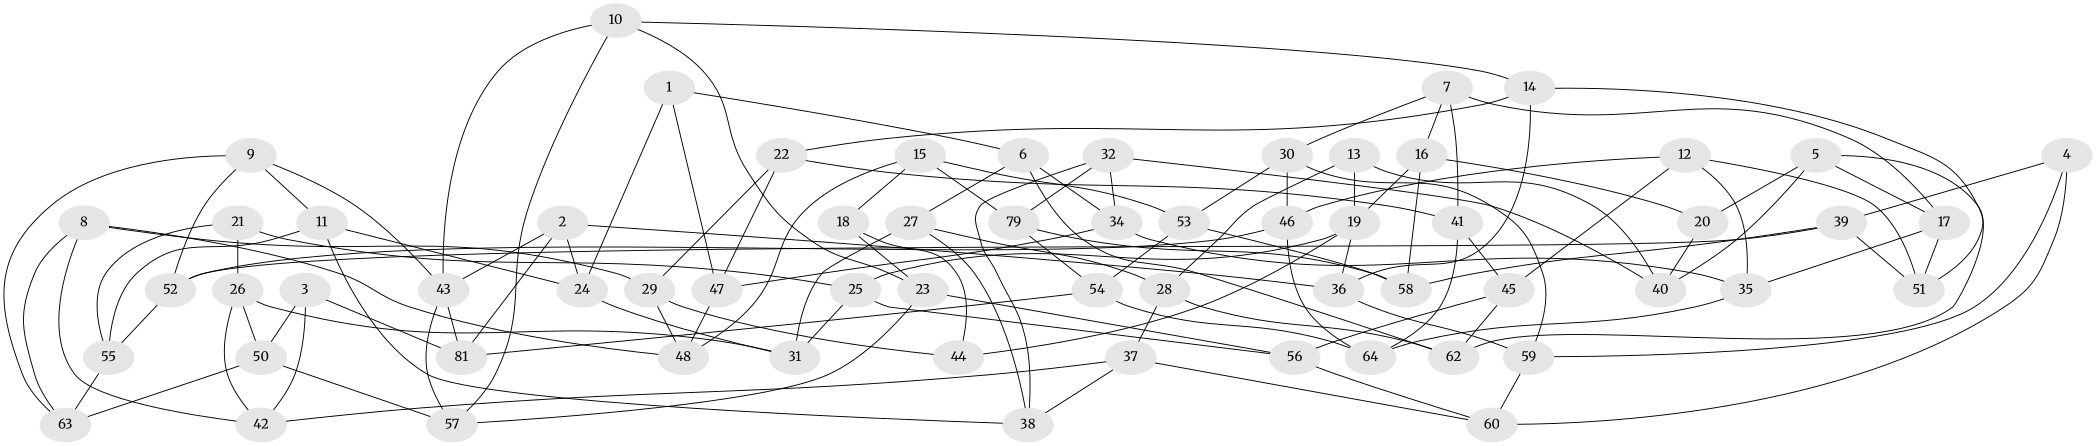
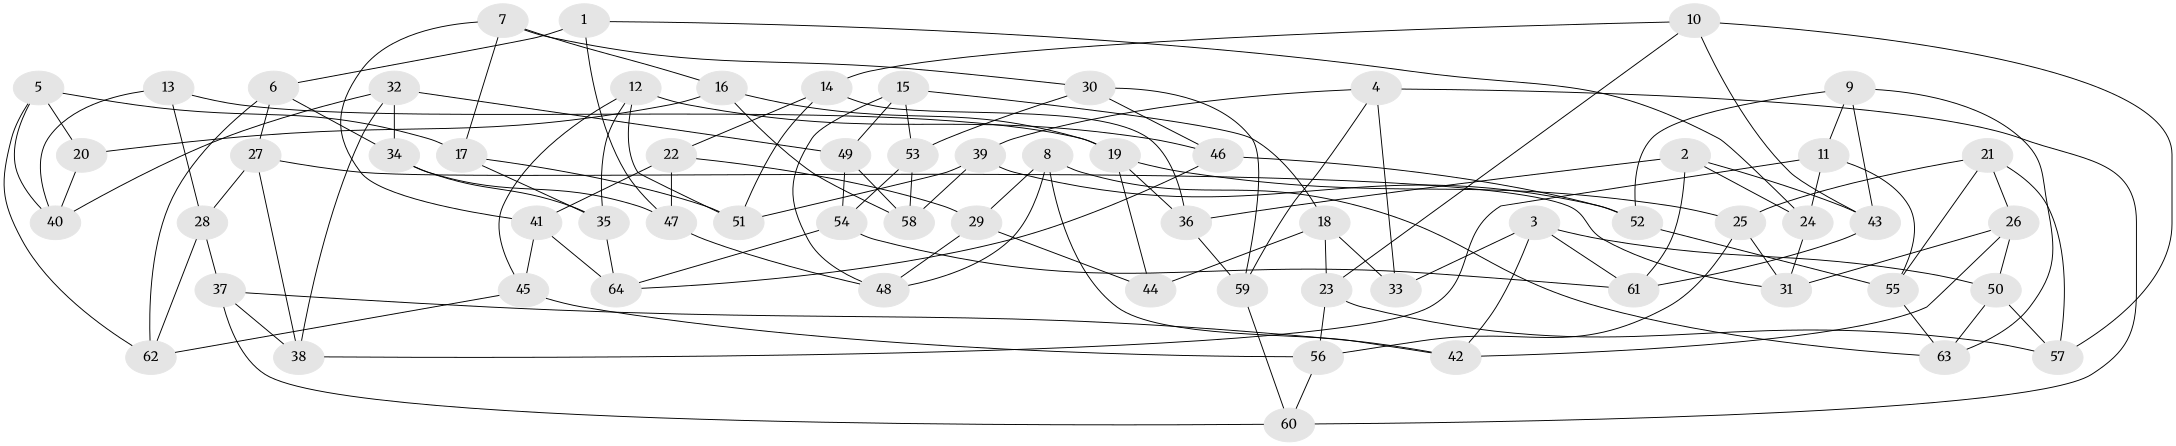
  graph {
    fontname=Merriweather
    node [color=gray90 fontname=Merriweather style=filled]
    edge [fontname=Merriweather]
    1
    6
    24
    47
    62
    27
    34
    13
    40
    19
    28
    31
    48
    2
    36
    43
-   61 [label=81]
+   61
    59
    3
+   33
    42
    50
    63
    57
    4
    39
    60
    52
    51
    58
    5
    17
    20
    35
    38
    7
    16
    30
    41
    46
    53
    45
    64
    8
    29
    44
    9
    11
    55
    10
    14
    23
    22
    56
    12
    25
    37
    15
    18
-   49 [label=79]
+   49
    54
    21
    26
    32
    1 -- 6
    1 -- 24
    1 -- 47
    6 -- 62
    6 -- 27
    6 -- 34
    24 -- 31
    47 -- 48
    27 -- 28
    27 -- 31
    27 -- 38
    34 -- 47
    34 -- 35
    13 -- 40
    13 -- 19
    13 -- 28
    19 -- 36
    19 -- 44
    19 -- 25
    28 -- 62
    28 -- 37
    2 -- 24
    2 -- 36
    2 -- 43
    2 -- 61
    36 -- 59
    43 -- 61
    59 -- 60
    3 -- 61
+   3 -- 33
    3 -- 42
    3 -- 50
    50 -- 63
    50 -- 57
    4 -- 59
+   4 -- 33
    4 -- 39
    4 -- 60
    39 -- 52
    39 -- 51
    39 -- 58
    52 -- 55
    5 -- 62
    5 -- 40
    5 -- 17
    5 -- 20
    17 -- 51
    17 -- 35
    20 -- 40
    35 -- 64
    7 -- 17
    7 -- 16
    7 -- 30
    7 -- 41
    16 -- 19
    16 -- 58
    16 -- 20
    30 -- 59
    30 -- 46
    30 -- 53
    41 -- 45
    41 -- 64
    46 -- 52
    46 -- 64
    53 -- 58
    53 -- 54
    45 -- 62
    45 -- 56
    8 -- 48
    8 -- 42
    8 -- 63
    8 -- 29
    29 -- 48
    29 -- 44
    9 -- 43
    9 -- 63
    9 -- 52
    9 -- 11
    11 -- 24
    11 -- 38
    11 -- 55
    55 -- 63
    10 -- 43
    10 -- 57
    10 -- 14
    10 -- 23
    14 -- 36
    14 -- 51
    14 -- 22
    23 -- 57
    23 -- 56
    22 -- 47
    22 -- 41
    22 -- 29
    56 -- 60
    12 -- 51
    12 -- 35
    12 -- 46
    12 -- 45
    25 -- 31
    25 -- 56
    37 -- 42
    37 -- 60
    37 -- 38
    15 -- 48
    15 -- 53
    15 -- 18
    15 -- 49
+   18 -- 33
    18 -- 44
    18 -- 23
    49 -- 58
    49 -- 54
    54 -- 61
    54 -- 64
-   43 -- 57
+   21 -- 57
    21 -- 55
    21 -- 25
    21 -- 26
    26 -- 31
    26 -- 42
    26 -- 50
    32 -- 34
    32 -- 40
    32 -- 38
    32 -- 49
  }
